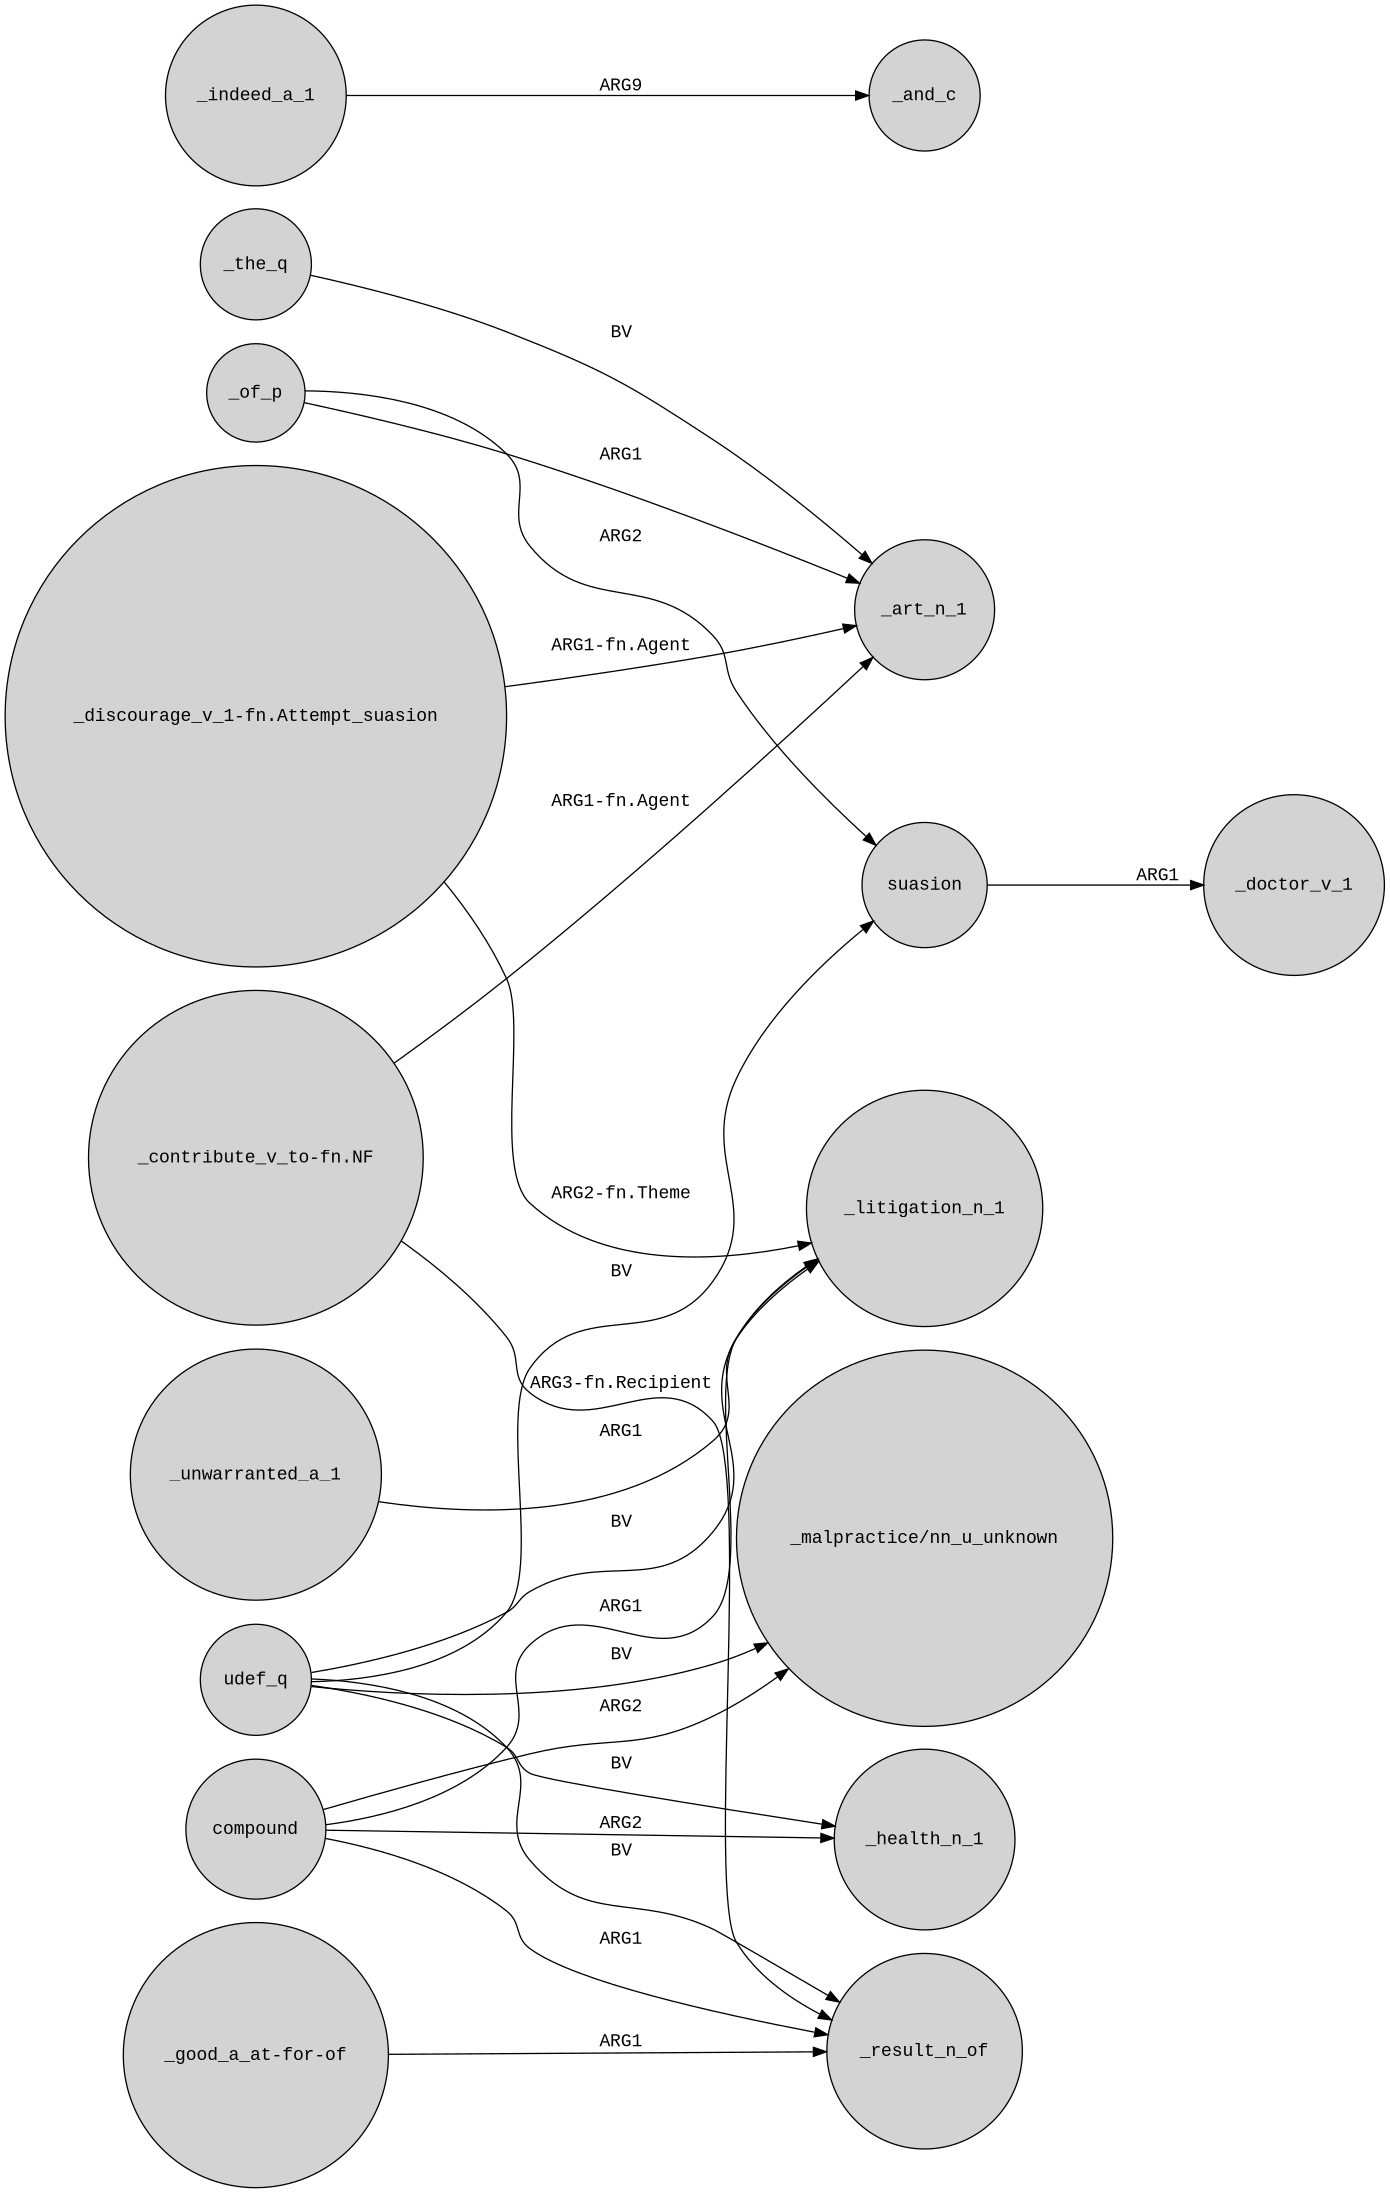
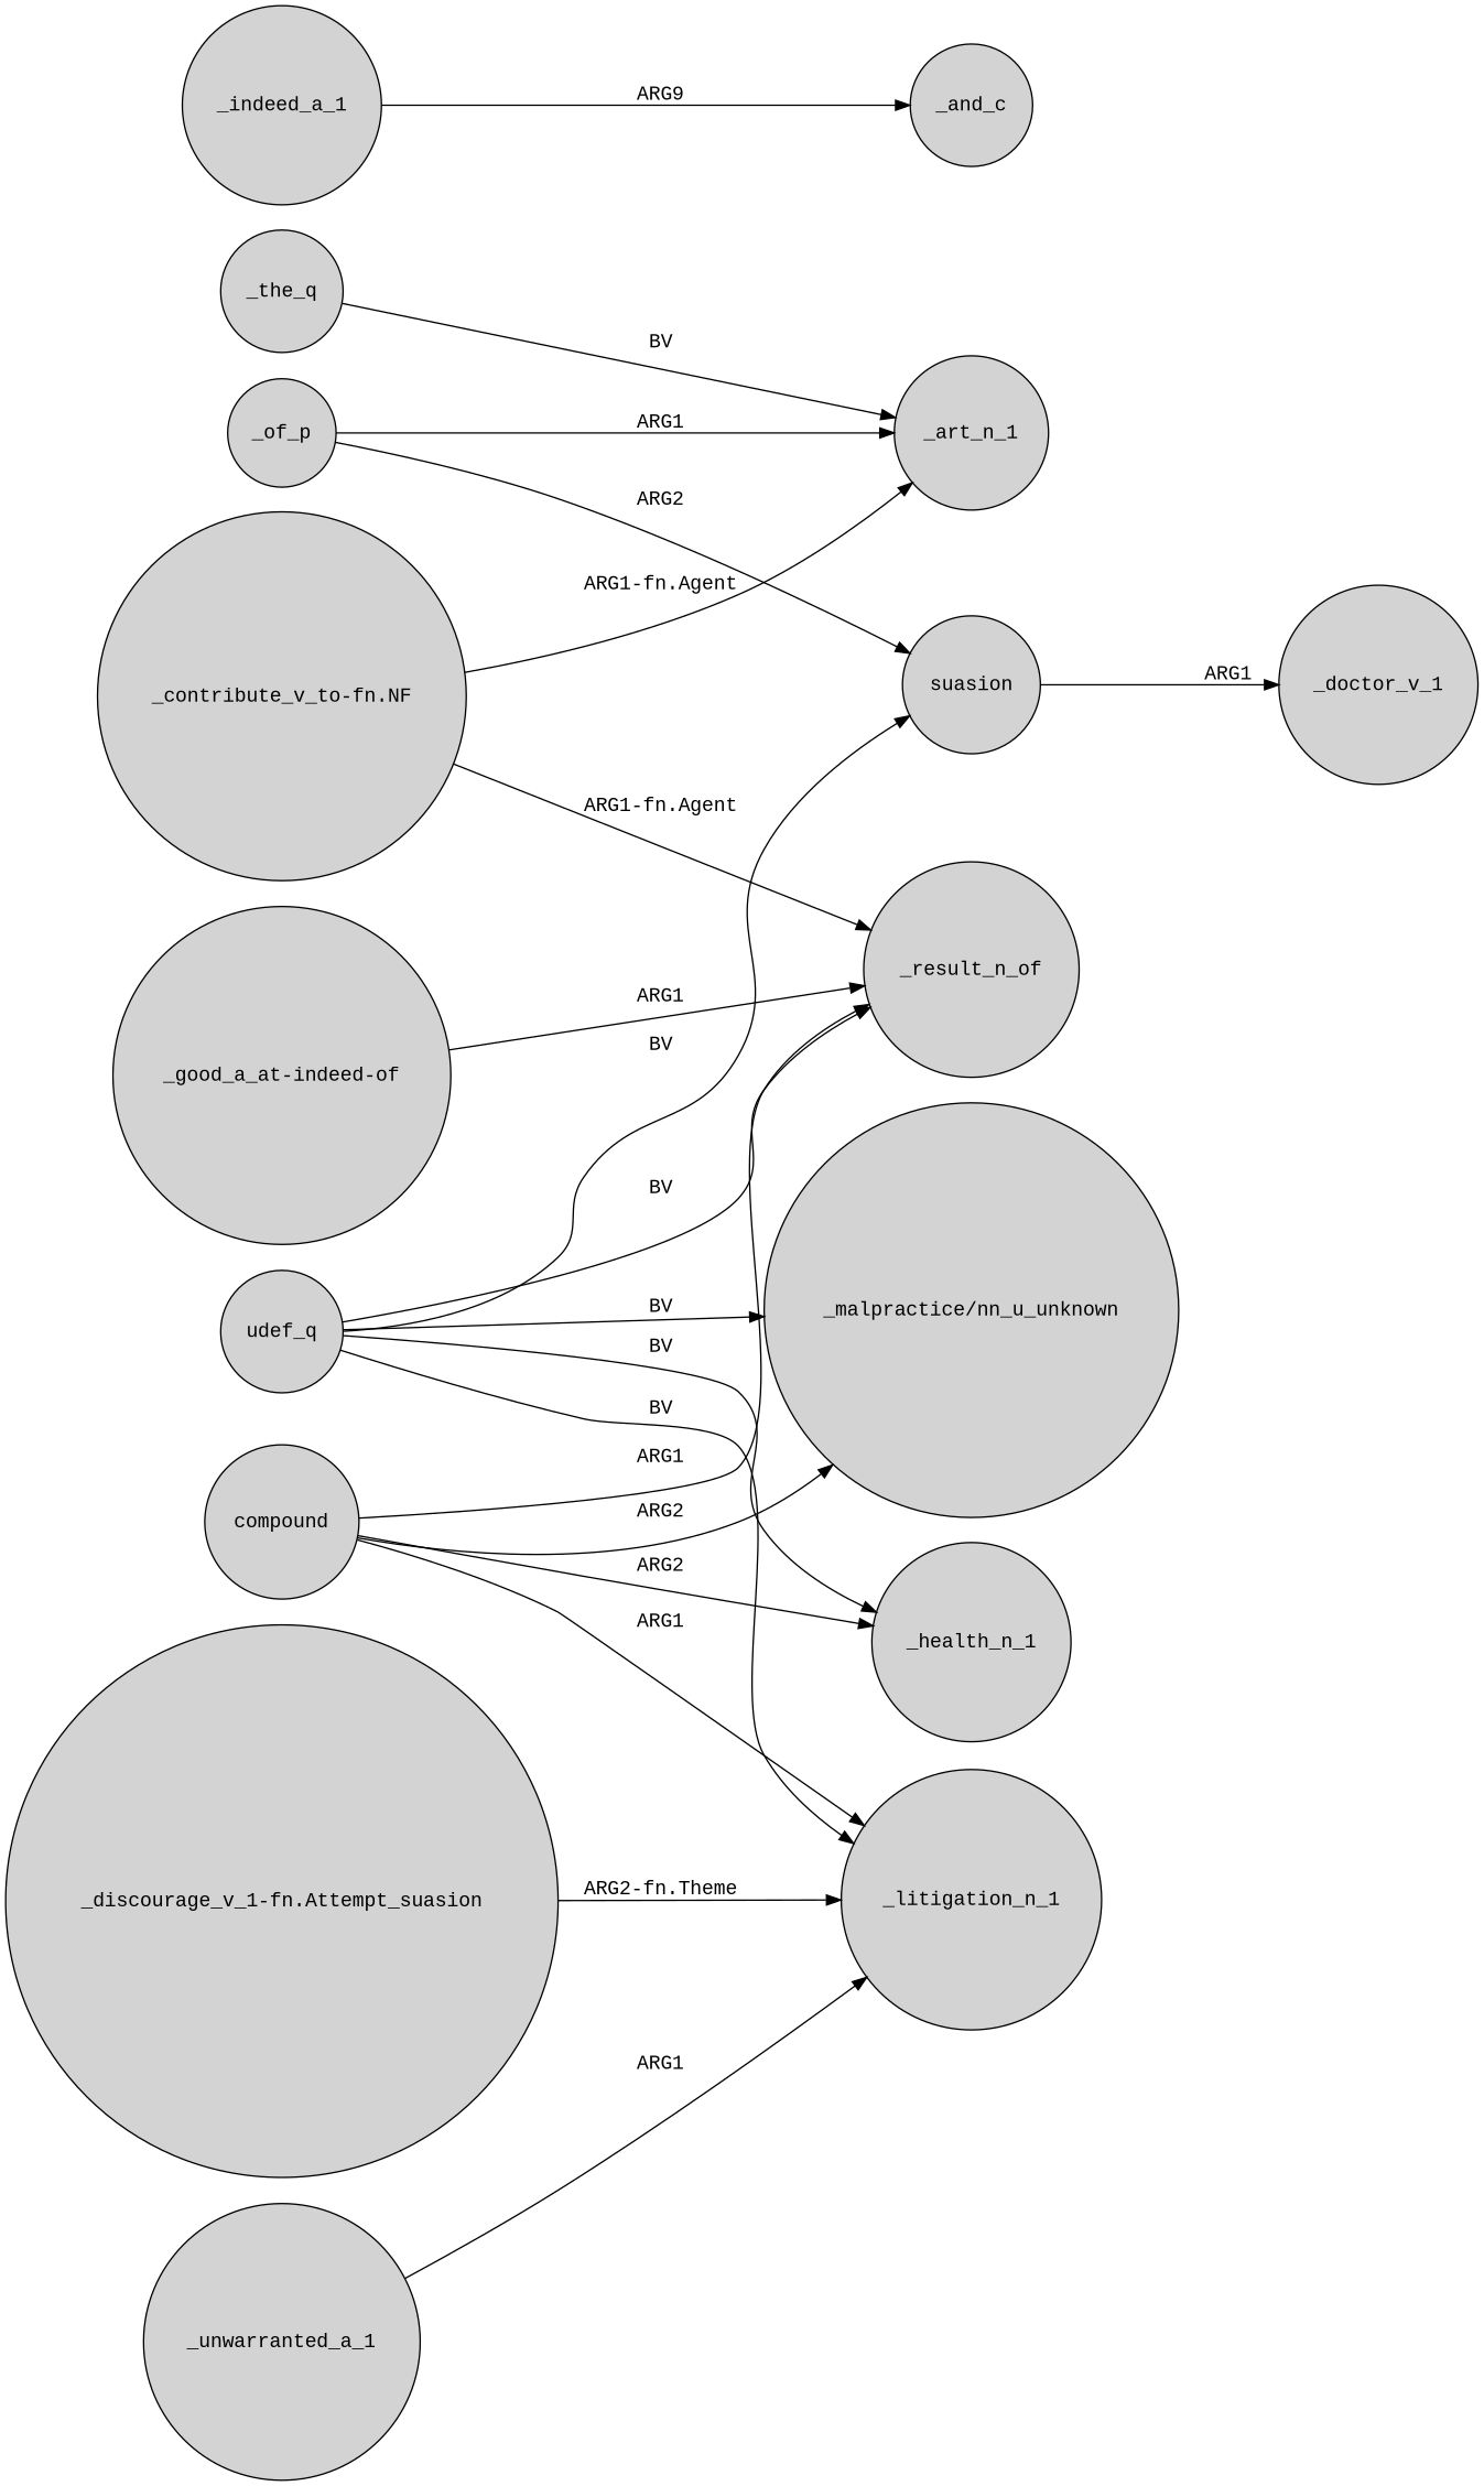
  digraph {
    fontname="Liberation Mono"
    rankdir=LR
    node [fontname="Liberation Mono" shape=circle style=filled]
    edge [fontname="Liberation Mono"]
    _the_q
    _art_n_1
    compound
    _litigation_n_1
    _result_n_of
    "_malpractice/nn_u_unknown"
    _health_n_1
    "_discourage_v_1-fn.Attempt_suasion"
-   "_good_a_at-for-of"
+   "_good_a_at-for-of" [label="_good_a_at-indeed-of"]
    udef_q
    n11 [label=suasion]
    _doctor_v_1
    "_contribute_v_to-fn.NF"
    _indeed_a_1
    _and_c
    _unwarranted_a_1
    _of_p
    _the_q -> _art_n_1 [label=BV]
    compound -> _litigation_n_1 [label=ARG1]
    compound -> _result_n_of [label=ARG1]
    compound -> "_malpractice/nn_u_unknown" [label=ARG2]
    compound -> _health_n_1 [label=ARG2]
-   "_discourage_v_1-fn.Attempt_suasion" -> _art_n_1 [label="ARG1-fn.Agent"]
    "_discourage_v_1-fn.Attempt_suasion" -> _litigation_n_1 [label="ARG2-fn.Theme"]
    "_good_a_at-for-of" -> _result_n_of [label=ARG1]
    udef_q -> _litigation_n_1 [label=BV]
    udef_q -> _result_n_of [label=BV]
    udef_q -> "_malpractice/nn_u_unknown" [label=BV]
    udef_q -> _health_n_1 [label=BV]
    udef_q -> n11 [label=BV]
    n11 -> _doctor_v_1 [label=ARG1]
    "_contribute_v_to-fn.NF" -> _art_n_1 [label="ARG1-fn.Agent"]
-   "_contribute_v_to-fn.NF" -> _result_n_of [label="ARG3-fn.Recipient"]
+   "_contribute_v_to-fn.NF" -> _result_n_of [label="ARG1-fn.Agent"]
    _indeed_a_1 -> _and_c [label=ARG9]
    _unwarranted_a_1 -> _litigation_n_1 [label=ARG1]
    _of_p -> _art_n_1 [label=ARG1]
    _of_p -> n11 [label=ARG2]
  }
